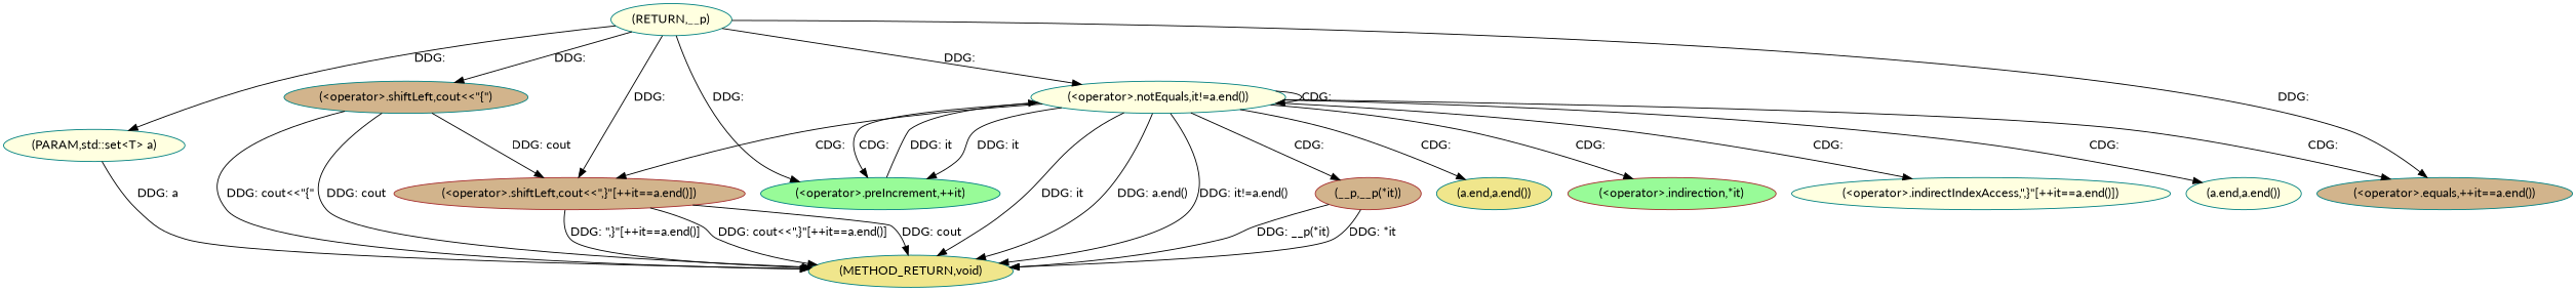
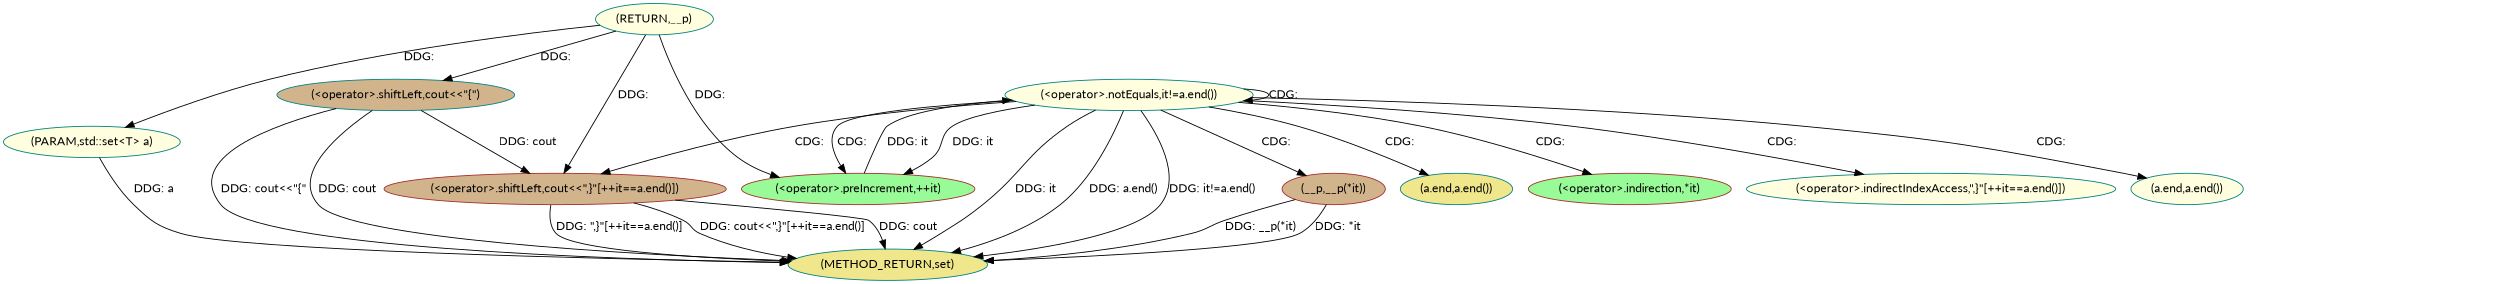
  digraph {
    fontname=Lato
    node [color=teal fillcolor=lightyellow fontname=Lato style=filled]
    edge [fontname=Lato]
    n1 [label="(RETURN,__p)"]
    n2 [label="(PARAM,std::set<T> a)"]
    n3 [fillcolor=tan label="(<operator>.shiftLeft,cout<<\"{\")"]
    n4 [label="(<operator>.notEquals,it!=a.end())"]
    n5 [color=brown fillcolor=tan label="(<operator>.shiftLeft,cout<<\",}\"[++it==a.end()])"]
-   n6 [fillcolor=tan label="(<operator>.equals,++it==a.end())"]
-   n7 [fillcolor=palegreen label="(<operator>.preIncrement,++it)"]
-   n8 [fillcolor=khaki label="(METHOD_RETURN,void)"]
+   n7 [color=brown fillcolor=palegreen label="(<operator>.preIncrement,++it)"]
+   n8 [fillcolor=khaki label="(METHOD_RETURN,set)"]
    n9 [color=brown fillcolor=tan label="(__p,__p(*it))"]
    n10 [fillcolor=khaki label="(a.end,a.end())"]
    n11 [color=brown fillcolor=palegreen label="(<operator>.indirection,*it)"]
    n12 [label="(<operator>.indirectIndexAccess,\",}\"[++it==a.end()])"]
    n13 [label="(a.end,a.end())"]
    n1 -> n2 [label="DDG: "]
    n1 -> n3 [label="DDG: "]
-   n1 -> n4 [label="DDG: "]
    n1 -> n5 [label="DDG: "]
-   n1 -> n6 [label="DDG: "]
    n1 -> n7 [label="DDG: "]
    n2 -> n8 [label="DDG: a"]
    n3 -> n5 [label="DDG: cout"]
    n3 -> n8 [label="DDG: cout"]
    n3 -> n8 [label="DDG: cout<<\"{\""]
    n4 -> n4 [label="CDG: "]
    n4 -> n5 [label="CDG: "]
-   n4 -> n6 [label="CDG: "]
    n4 -> n7 [label="DDG: it"]
    n4 -> n7 [label="CDG: "]
    n4 -> n8 [label="DDG: it"]
    n4 -> n8 [label="DDG: a.end()"]
    n4 -> n8 [label="DDG: it!=a.end()"]
    n4 -> n9 [label="CDG: "]
    n4 -> n10 [label="CDG: "]
    n4 -> n11 [label="CDG: "]
    n4 -> n12 [label="CDG: "]
    n4 -> n13 [label="CDG: "]
    n5 -> n8 [label="DDG: cout"]
    n5 -> n8 [label="DDG: \",}\"[++it==a.end()]"]
    n5 -> n8 [label="DDG: cout<<\",}\"[++it==a.end()]"]
    n7 -> n4 [label="DDG: it"]
    n9 -> n8 [label="DDG: *it"]
    n9 -> n8 [label="DDG: __p(*it)"]
  }
